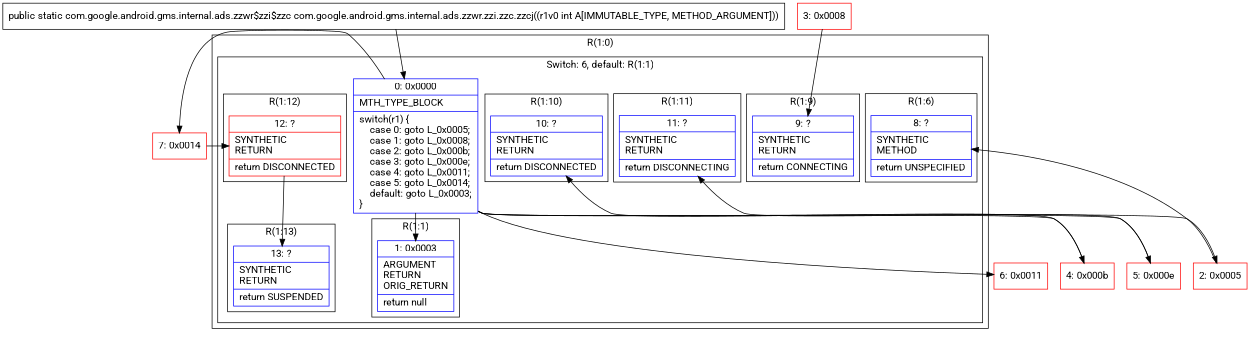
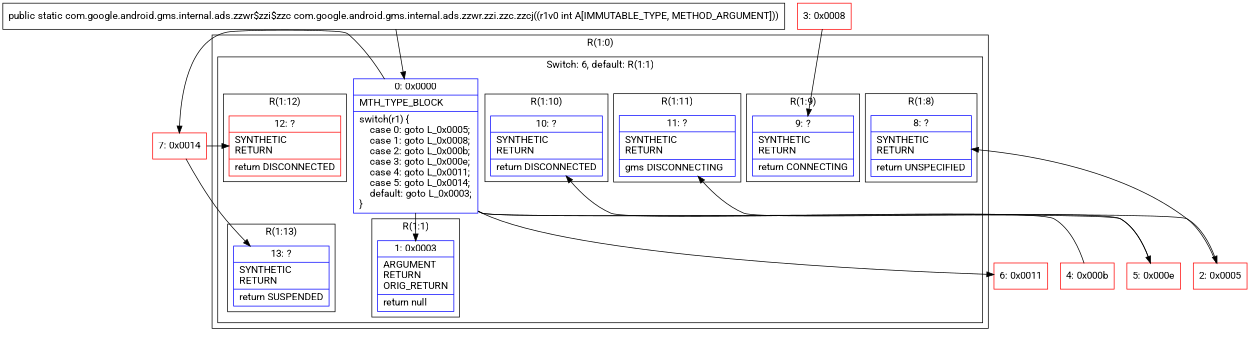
  digraph {
    fontname=Roboto
    node [color=blue fontname=Roboto shape=record]
    edge [fontname=Roboto]
-   n1 [label="{8\:\ ?|SYNTHETIC\lMETHOD\l|return UNSPECIFIED\l}"]
+   n1 [label="{8\:\ ?|SYNTHETIC\lRETURN\l|return UNSPECIFIED\l}"]
    n2 [label="{9\:\ ?|SYNTHETIC\lRETURN\l|return CONNECTING\l}"]
    n3 [label="{10\:\ ?|SYNTHETIC\lRETURN\l|return DISCONNECTED\l}"]
-   n4 [label="{11\:\ ?|SYNTHETIC\lRETURN\l|return DISCONNECTING\l}"]
+   n4 [label="{11\:\ ?|SYNTHETIC\lRETURN\l|gms DISCONNECTING\l}"]
    n5 [color=red label="{12\:\ ?|SYNTHETIC\lRETURN\l|return DISCONNECTED\l}"]
    n6 [label="{13\:\ ?|SYNTHETIC\lRETURN\l|return SUSPENDED\l}"]
    n7 [label="{1\:\ 0x0003|ARGUMENT\lRETURN\lORIG_RETURN\l|return null\l}"]
    n8 [label="{0\:\ 0x0000|MTH_TYPE_BLOCK\l|switch(r1) \{\l    case 0: goto L_0x0005;\l    case 1: goto L_0x0008;\l    case 2: goto L_0x000b;\l    case 3: goto L_0x000e;\l    case 4: goto L_0x0011;\l    case 5: goto L_0x0014;\l    default: goto L_0x0003;\l\}\l}"]
    n9 [color=red label="{2\:\ 0x0005}"]
    n10 [color=red label="{4\:\ 0x000b}"]
    n11 [color=red label="{5\:\ 0x000e}"]
    n12 [color=red label="{6\:\ 0x0011}"]
    n13 [color=red label="{7\:\ 0x0014}"]
    n14 [color=red label="{3\:\ 0x0008}"]
    n15 [label="{public static com.google.android.gms.internal.ads.zzwr$zzi$zzc com.google.android.gms.internal.ads.zzwr.zzi.zzc.zzcj((r1v0 int A[IMMUTABLE_TYPE, METHOD_ARGUMENT])) }" color=""]
    subgraph cluster_1 {
      label="R(1:0)"
      subgraph cluster_2 {
        label="Switch: 6, default: R(1:1)"
        n8
        subgraph cluster_3 {
-         label="R(1:6)"
+         label="R(1:8)"
          n1
        }
        subgraph cluster_4 {
          label="R(1:9)"
          n2
        }
        subgraph cluster_5 {
          label="R(1:10)"
          n3
        }
        subgraph cluster_6 {
          label="R(1:11)"
          n4
        }
        subgraph cluster_7 {
          label="R(1:12)"
          n5
        }
        subgraph cluster_8 {
          label="R(1:13)"
          n6
        }
        subgraph cluster_9 {
          label="R(1:1)"
          n7
        }
      }
    }
    n8 -> n7
    n8 -> n9
-   n8 -> n10
    n8 -> n11
    n8 -> n12
    n8 -> n13
    n9 -> n1
    n10 -> n3
    n11 -> n4
    n13 -> n5
-   n5 -> n6
+   n13 -> n6
    n14 -> n2
    n15 -> n8
  }
